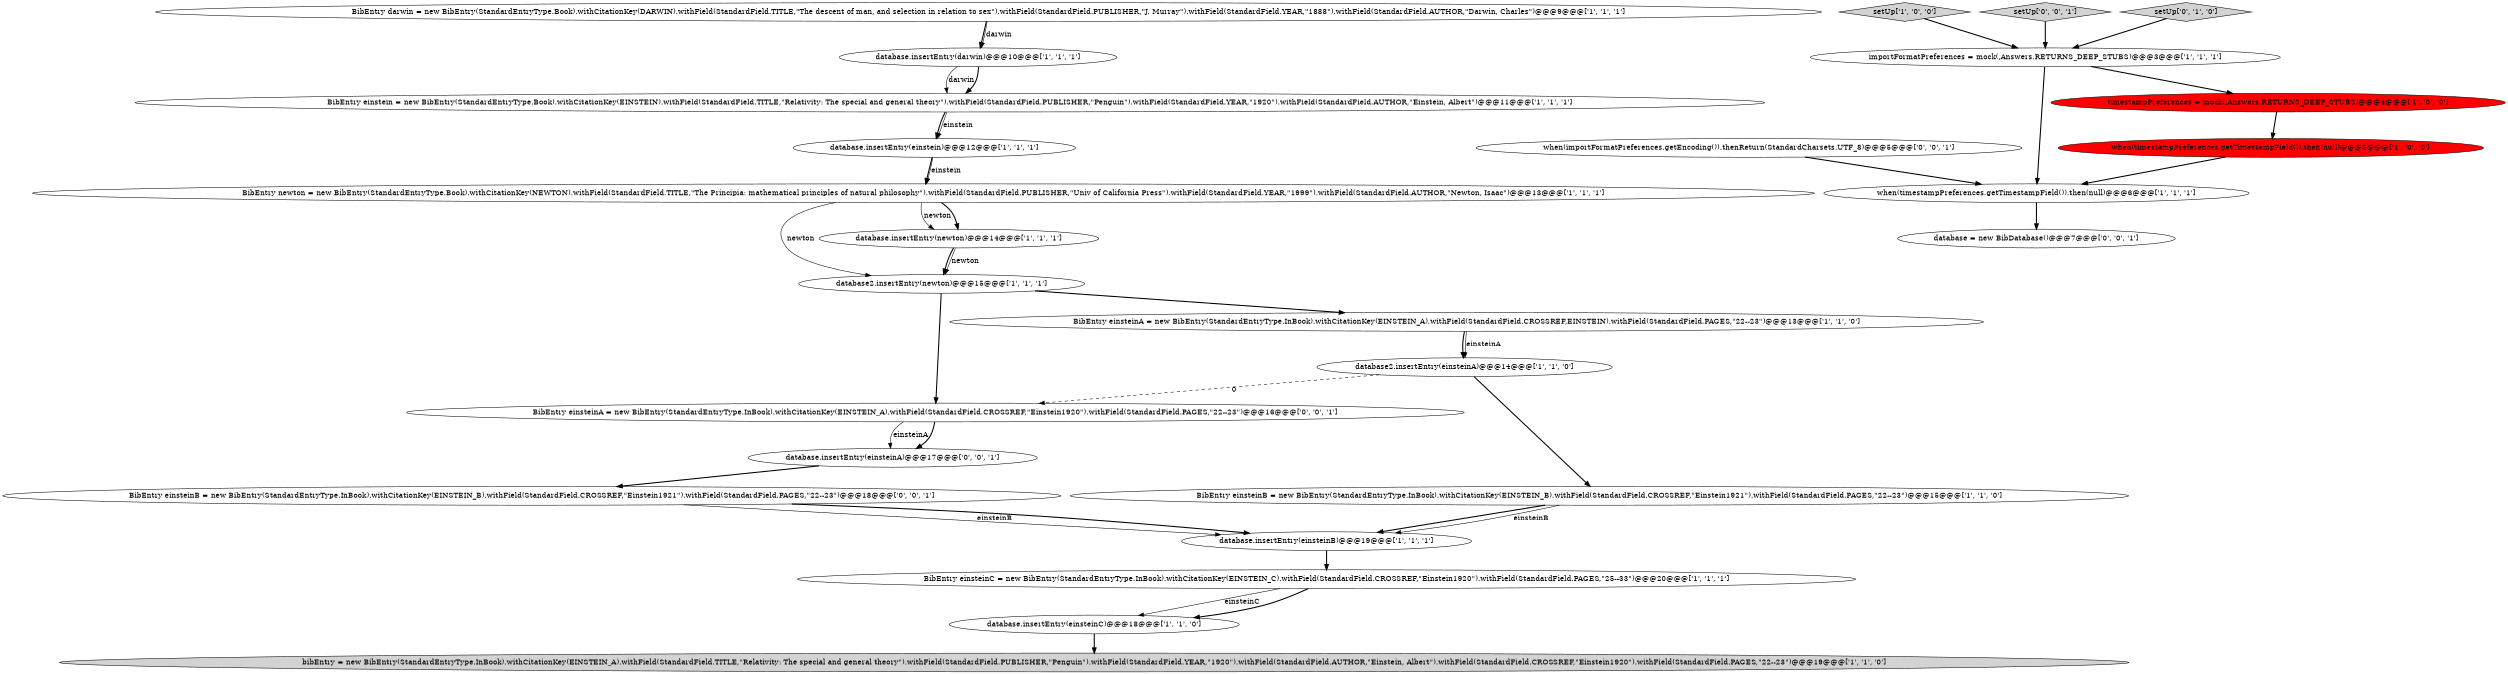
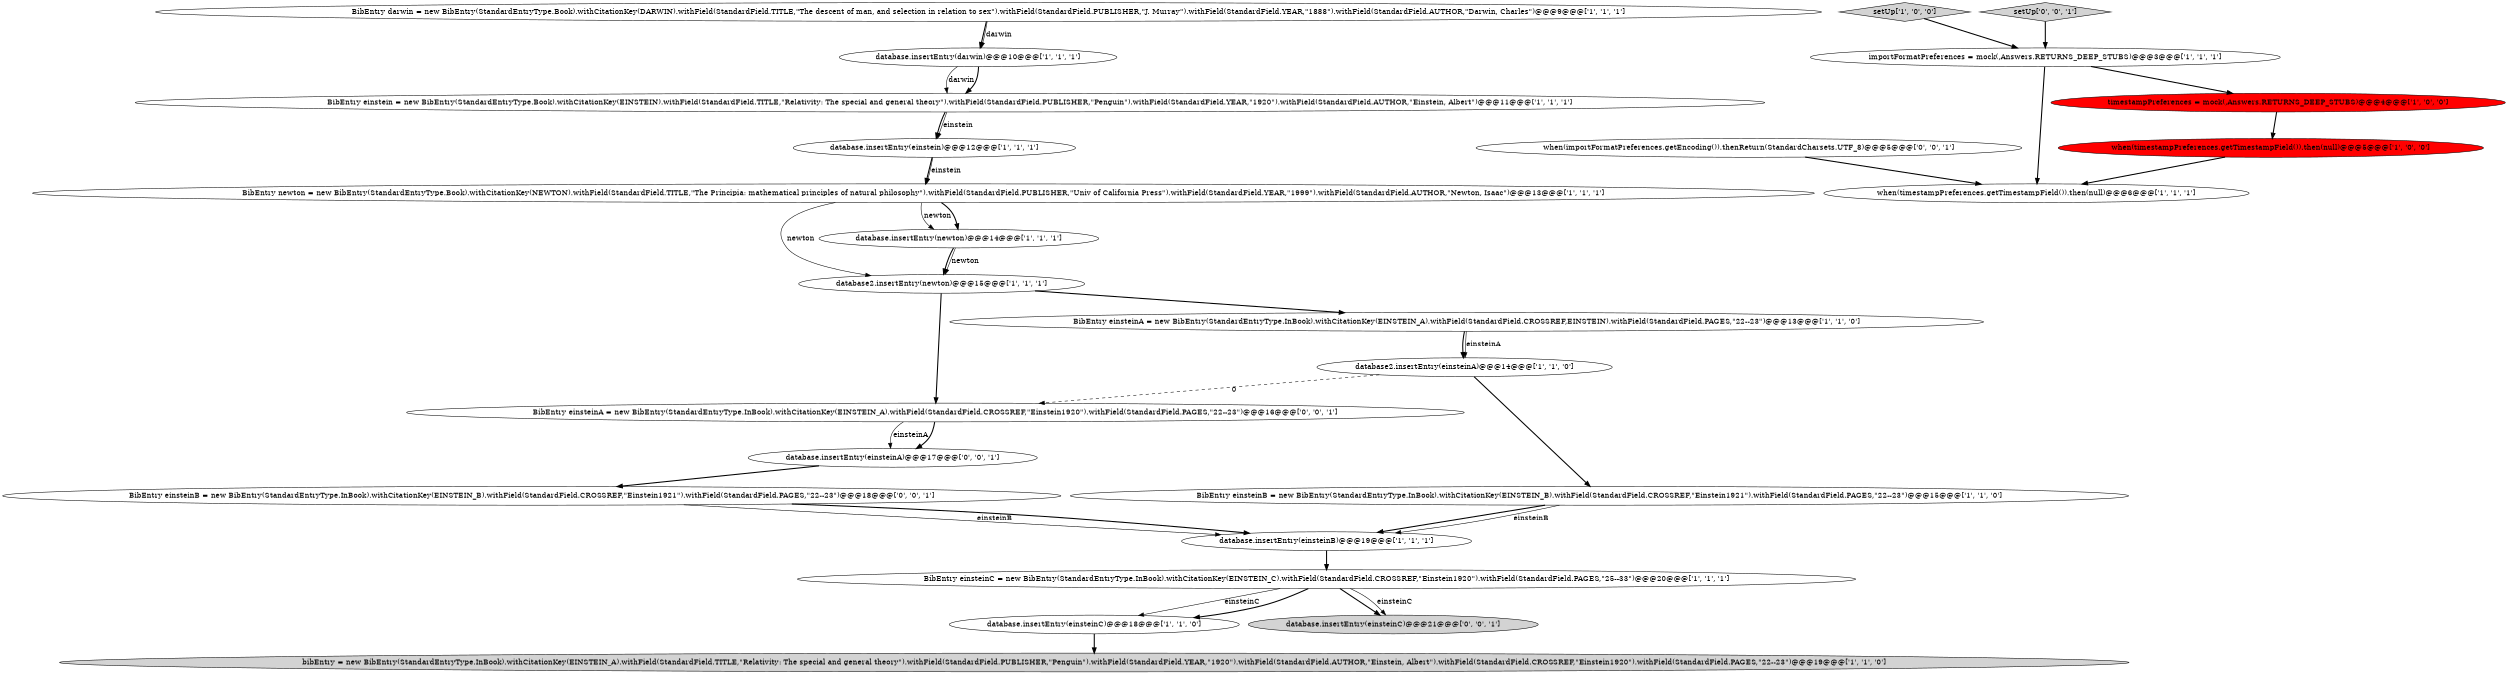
  digraph {
    node [fillcolor=white shape=ellipse style=filled]
    edge [style=bold]
    n1 [label="BibEntry einsteinB = new BibEntry(StandardEntryType.InBook).withCitationKey(EINSTEIN_B).withField(StandardField.CROSSREF,\"Einstein1921\").withField(StandardField.PAGES,\"22--23\")@@@18@@@['0', '0', '1']"]
    n2 [label="database.insertEntry(einsteinB)@@@19@@@['1', '1', '1']"]
    n3 [label="BibEntry einsteinC = new BibEntry(StandardEntryType.InBook).withCitationKey(EINSTEIN_C).withField(StandardField.CROSSREF,\"Einstein1920\").withField(StandardField.PAGES,\"25--33\")@@@20@@@['1', '1', '1']"]
    n4 [label="BibEntry darwin = new BibEntry(StandardEntryType.Book).withCitationKey(DARWIN).withField(StandardField.TITLE,\"The descent of man, and selection in relation to sex\").withField(StandardField.PUBLISHER,\"J. Murray\").withField(StandardField.YEAR,\"1888\").withField(StandardField.AUTHOR,\"Darwin, Charles\")@@@9@@@['1', '1', '1']"]
    n5 [label="database.insertEntry(darwin)@@@10@@@['1', '1', '1']"]
    n6 [label="BibEntry einstein = new BibEntry(StandardEntryType.Book).withCitationKey(EINSTEIN).withField(StandardField.TITLE,\"Relativity: The special and general theory\").withField(StandardField.PUBLISHER,\"Penguin\").withField(StandardField.YEAR,\"1920\").withField(StandardField.AUTHOR,\"Einstein, Albert\")@@@11@@@['1', '1', '1']"]
    n7 [label="database.insertEntry(einsteinC)@@@18@@@['1', '1', '0']"]
-   n9 [label="database = new BibDatabase()@@@7@@@['0', '0', '1']"]
+   n8 [fillcolor=lightgray label="database.insertEntry(einsteinC)@@@21@@@['0', '0', '1']"]
    n10 [label="database.insertEntry(einstein)@@@12@@@['1', '1', '1']"]
    n11 [label="BibEntry newton = new BibEntry(StandardEntryType.Book).withCitationKey(NEWTON).withField(StandardField.TITLE,\"The Principia: mathematical principles of natural philosophy\").withField(StandardField.PUBLISHER,\"Univ of California Press\").withField(StandardField.YEAR,\"1999\").withField(StandardField.AUTHOR,\"Newton, Isaac\")@@@13@@@['1', '1', '1']"]
    n12 [label="database2.insertEntry(newton)@@@15@@@['1', '1', '1']"]
    n13 [label="database.insertEntry(newton)@@@14@@@['1', '1', '1']"]
    n14 [fillcolor=lightgray label="bibEntry = new BibEntry(StandardEntryType.InBook).withCitationKey(EINSTEIN_A).withField(StandardField.TITLE,\"Relativity: The special and general theory\").withField(StandardField.PUBLISHER,\"Penguin\").withField(StandardField.YEAR,\"1920\").withField(StandardField.AUTHOR,\"Einstein, Albert\").withField(StandardField.CROSSREF,\"Einstein1920\").withField(StandardField.PAGES,\"22--23\")@@@19@@@['1', '1', '0']"]
    n15 [label="BibEntry einsteinA = new BibEntry(StandardEntryType.InBook).withCitationKey(EINSTEIN_A).withField(StandardField.CROSSREF,\"Einstein1920\").withField(StandardField.PAGES,\"22--23\")@@@16@@@['0', '0', '1']"]
    n16 [label="BibEntry einsteinA = new BibEntry(StandardEntryType.InBook).withCitationKey(EINSTEIN_A).withField(StandardField.CROSSREF,EINSTEIN).withField(StandardField.PAGES,\"22--23\")@@@13@@@['1', '1', '0']"]
    n17 [label="database.insertEntry(einsteinA)@@@17@@@['0', '0', '1']"]
    n18 [label="database2.insertEntry(einsteinA)@@@14@@@['1', '1', '0']"]
    n19 [label="when(importFormatPreferences.getEncoding()).thenReturn(StandardCharsets.UTF_8)@@@5@@@['0', '0', '1']"]
    n20 [label="when(timestampPreferences.getTimestampField()).then(null)@@@6@@@['1', '1', '1']"]
    n21 [label="BibEntry einsteinB = new BibEntry(StandardEntryType.InBook).withCitationKey(EINSTEIN_B).withField(StandardField.CROSSREF,\"Einstein1921\").withField(StandardField.PAGES,\"22--23\")@@@15@@@['1', '1', '0']"]
    n22 [fillcolor=lightgray label="setUp['1', '0', '0']" shape=diamond]
    n23 [label="importFormatPreferences = mock(,Answers.RETURNS_DEEP_STUBS)@@@3@@@['1', '1', '1']"]
    n24 [fillcolor=red label="timestampPreferences = mock(,Answers.RETURNS_DEEP_STUBS)@@@4@@@['1', '0', '0']"]
    n25 [fillcolor=red label="when(timestampPreferences.getTimestampField()).then(null)@@@5@@@['1', '0', '0']"]
    n26 [fillcolor=lightgray label="setUp['0', '0', '1']" shape=diamond]
-   n27 [fillcolor=lightgray label="setUp['0', '1', '0']" shape=diamond]
    n1 -> n2 [label=einsteinB style=solid]
    n1 -> n2
    n2 -> n3
    n3 -> n7 [label=einsteinC style=solid]
    n3 -> n7
+   n3 -> n8
+   n3 -> n8 [label=einsteinC style=solid]
    n4 -> n5
    n4 -> n5 [label=darwin style=solid]
    n5 -> n6 [label=darwin style=solid]
    n5 -> n6
    n6 -> n10
    n6 -> n10 [label=einstein style=solid]
    n7 -> n14
    n10 -> n11
    n10 -> n11 [label=einstein style=solid]
    n11 -> n12 [label=newton style=solid]
    n11 -> n13 [label=newton style=solid]
    n11 -> n13
    n12 -> n15
    n12 -> n16
    n13 -> n12
    n13 -> n12 [label=newton style=solid]
    n15 -> n17 [label=einsteinA style=solid]
    n15 -> n17
    n16 -> n18
    n16 -> n18 [label=einsteinA style=solid]
    n17 -> n1
    n18 -> n15 [label=0 style=dashed]
    n18 -> n21
    n19 -> n20
-   n20 -> n9
    n21 -> n2
    n21 -> n2 [label=einsteinB style=solid]
    n22 -> n23
    n23 -> n20
    n23 -> n24
    n24 -> n25
    n25 -> n20
    n26 -> n23
-   n27 -> n23
  }
